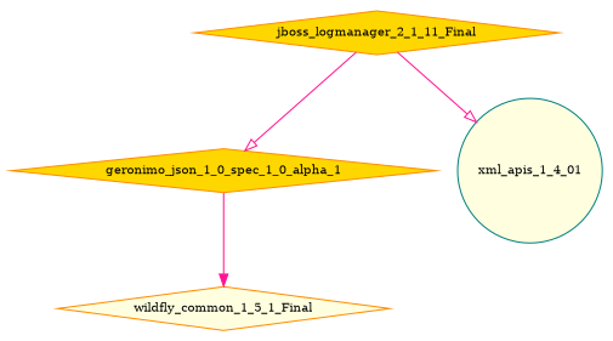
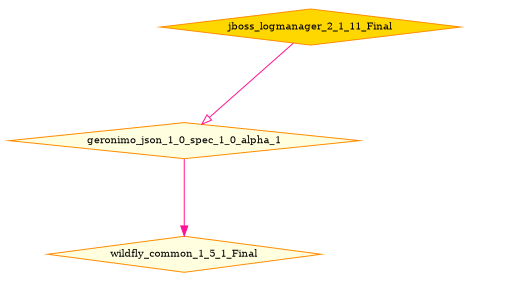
  digraph {
    node [color=darkorange fillcolor=gold fontsize=10.0 shape=diamond style=filled]
    edge [arrowhead=onormal color=deeppink]
    jboss_logmanager_2_1_11_Final
-   geronimo_json_1_0_spec_1_0_alpha_1
-   xml_apis_1_4_01 [color=teal fillcolor=lightyellow shape=circle]
+   geronimo_json_1_0_spec_1_0_alpha_1 [fillcolor=lightyellow]
    wildfly_common_1_5_1_Final [fillcolor=lightyellow]
    jboss_logmanager_2_1_11_Final -> geronimo_json_1_0_spec_1_0_alpha_1
-   jboss_logmanager_2_1_11_Final -> xml_apis_1_4_01
    geronimo_json_1_0_spec_1_0_alpha_1 -> wildfly_common_1_5_1_Final [arrowhead=normal]
  }
